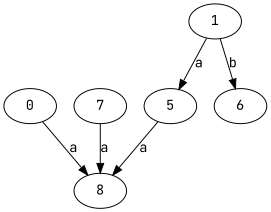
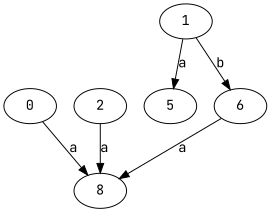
  strict digraph {
    fontname="JetBrains Mono"
    node [fontname="JetBrains Mono"]
    edge [fontname="JetBrains Mono"]
    n1 [label=8]
    0
-   2 [label=7]
+   2
    1
    5
    6
    0 -> n1 [label=a]
    2 -> n1 [label=a]
    1 -> 5 [label=a]
    1 -> 6 [label=b]
-   5 -> n1 [label=a]
+   6 -> n1 [label=a]
  }
